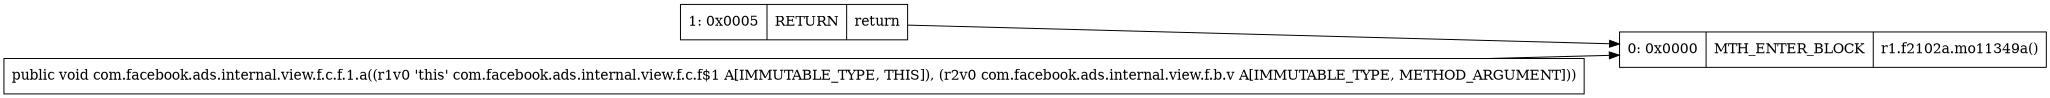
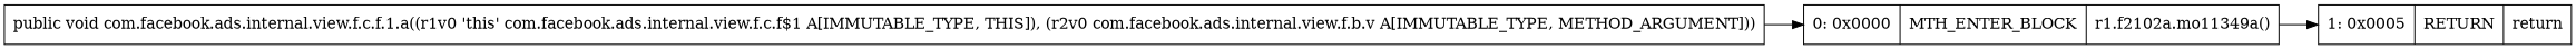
  digraph {
    rankdir=LR
    node [shape=record]
    n1 [label="{0\:\ 0x0000|MTH_ENTER_BLOCK\l|r1.f2102a.mo11349a()\l}"]
    n2 [label="{1\:\ 0x0005|RETURN\l|return\l}"]
    n3 [label="{public void com.facebook.ads.internal.view.f.c.f.1.a((r1v0 'this' com.facebook.ads.internal.view.f.c.f$1 A[IMMUTABLE_TYPE, THIS]), (r2v0 com.facebook.ads.internal.view.f.b.v A[IMMUTABLE_TYPE, METHOD_ARGUMENT])) }"]
-   n2 -> n1
+   n1 -> n2
    n3 -> n1
  }
